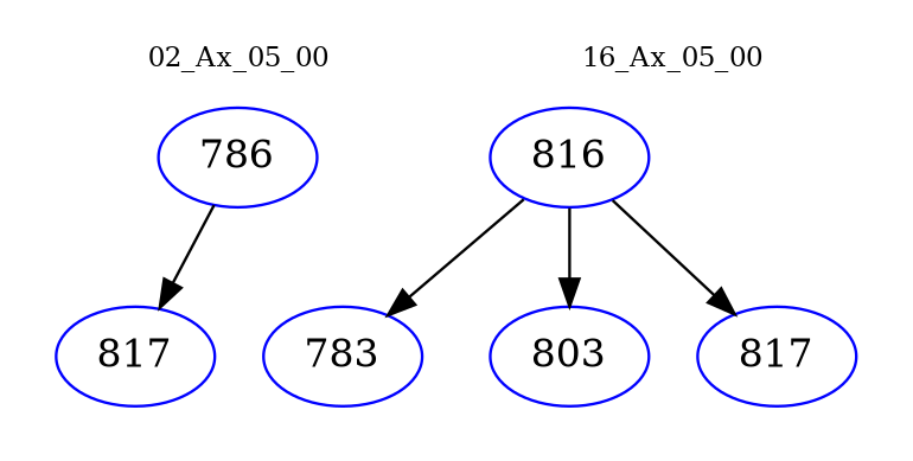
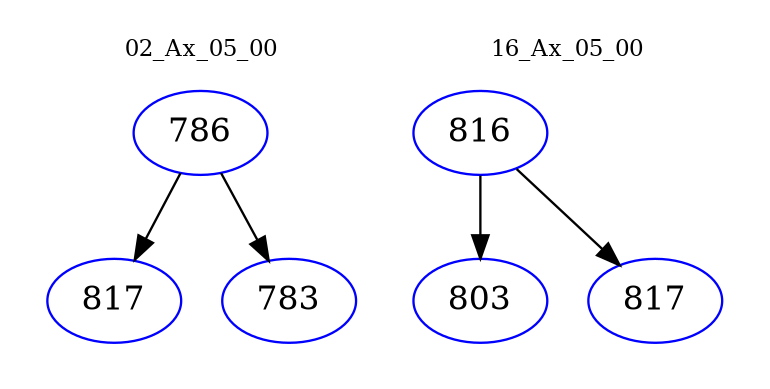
  digraph {
    node [color=blue]
    edge [color=black]
    n1 [label=786]
    n2 [label=783]
    n3 [label=817]
    n4 [label=816]
    n5 [label=803]
    n6 [label=817]
    subgraph cluster_1 {
      color=white
      fontsize=10
      label="02_Ax_05_00"
      n1
      n2
      n3
    }
    subgraph cluster_2 {
      color=white
      fontsize=10
      label="16_Ax_05_00"
      n4
      n5
      n6
    }
-   n4 -> n2
+   n1 -> n2
    n1 -> n3
    n4 -> n5
    n4 -> n6
  }
